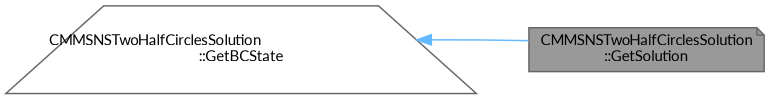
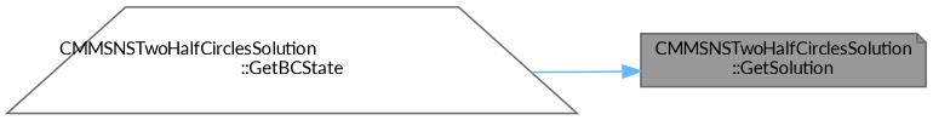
  digraph {
    rankdir=RL
    fontname=Lato
    node [fontname=Lato fontsize=10 style=filled]
    n1 [color=gray40 fillcolor=grey60 fontcolor=black height=0.2 label="CMMSNSTwoHalfCirclesSolution\l::GetSolution" shape=note width=0.4]
    n2 [color=grey40 fillcolor=white height=0.2 label="CMMSNSTwoHalfCirclesSolution\l::GetBCState" shape=trapezium width=0.4]
-   n2 -> n1 [color=steelblue1 dir=back fontname=Lato fontsize=10 labelfontname=Helvetica labelfontsize=10 style=solid]
+   n1 -> n2 [color=steelblue1 dir=back fontname=Lato fontsize=10 labelfontname=Helvetica labelfontsize=10 style=solid]
  }
